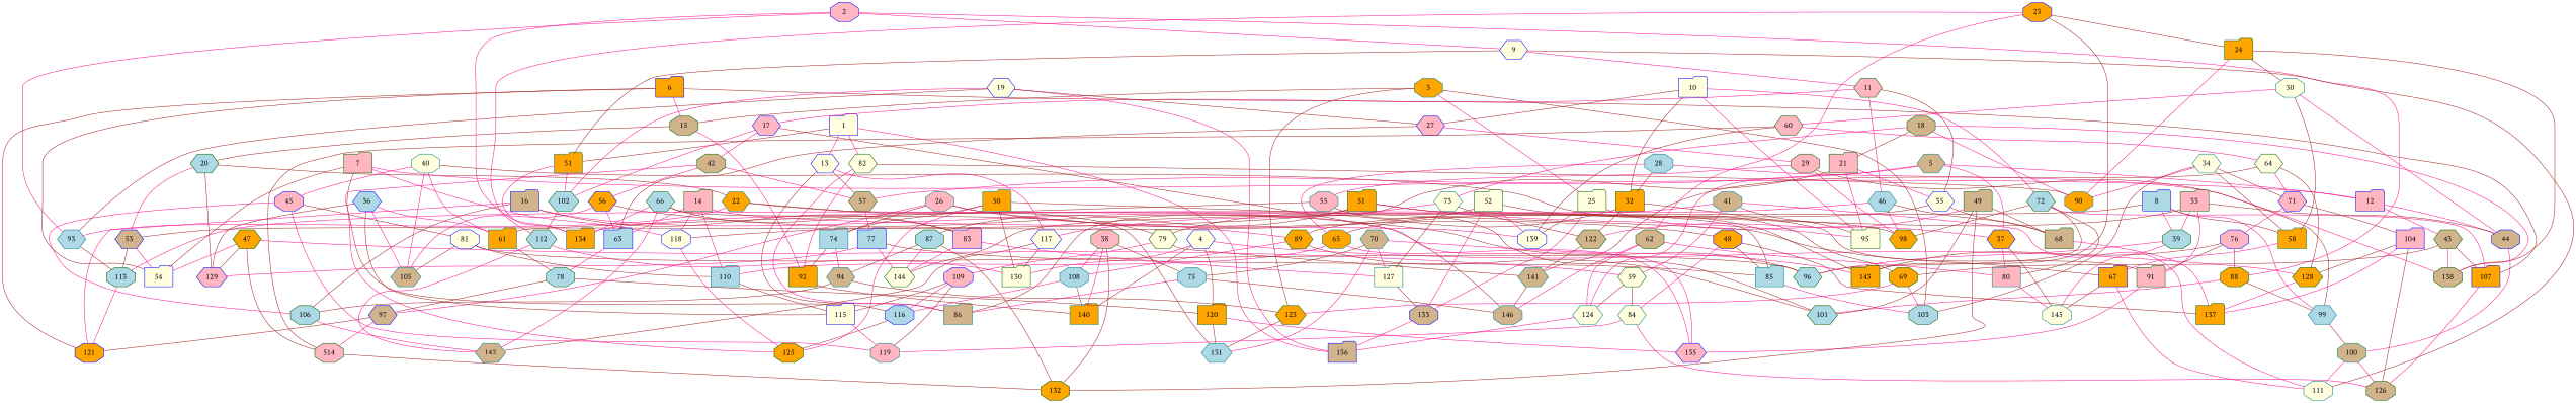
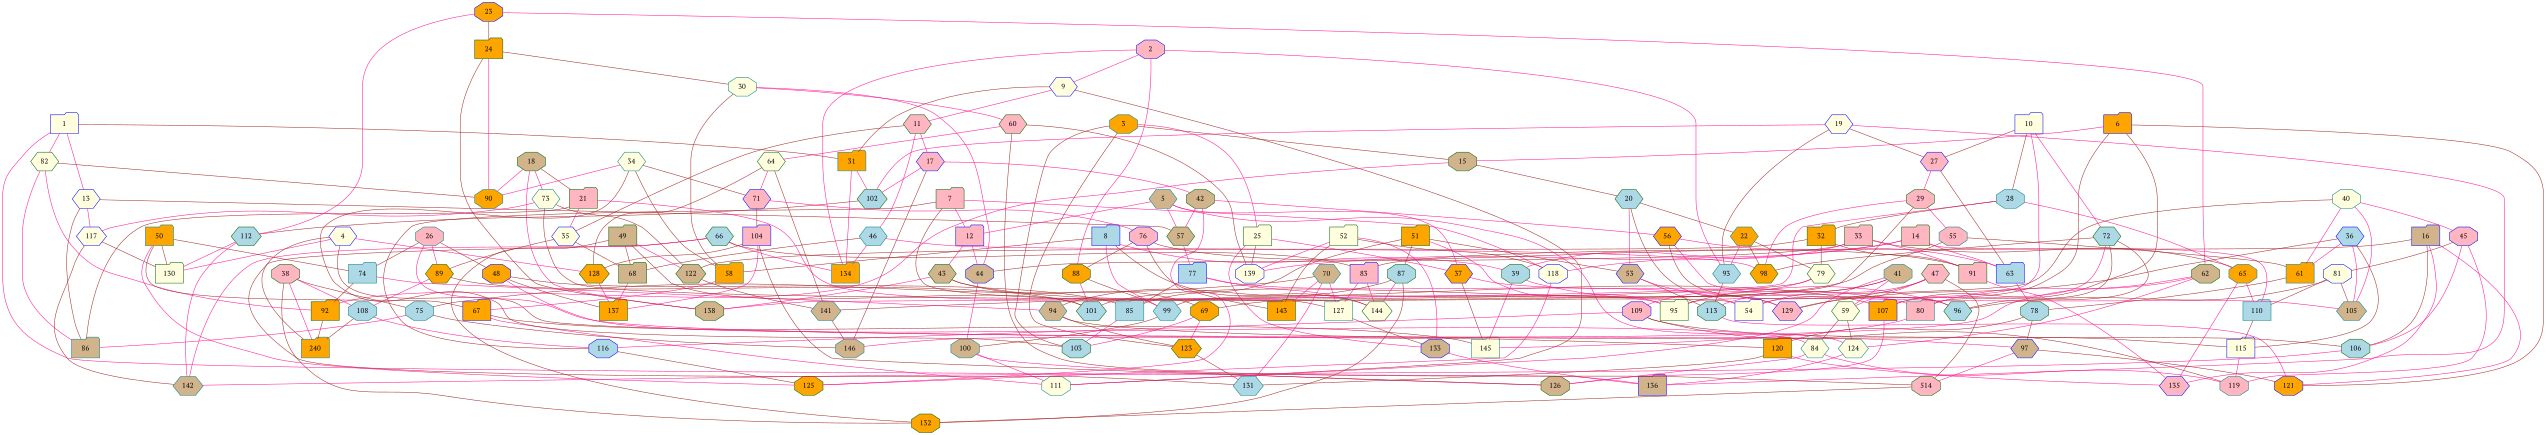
  graph {
    fontname="PT Serif"
    node [color=darkgreen fillcolor=orange fontname="PT Serif" shape=hexagon style=filled]
    edge [color=deeppink fontname="PT Serif"]
    1 [color=blue fillcolor=lightyellow shape=folder]
    13 [color=blue fillcolor=lightyellow]
    31 [color=teal shape=folder]
    82 [fillcolor=lightyellow]
    136 [color=blue fillcolor=tan shape=folder]
    57 [fillcolor=tan]
    86 [color=teal fillcolor=tan shape=folder]
    117 [color=blue fillcolor=lightyellow]
    134 [color=teal shape=folder]
    102 [fillcolor=lightblue]
    92 [shape=folder]
    90 [color=teal shape=octagon]
    2 [color=blue fillcolor=lightpink shape=octagon]
    9 [color=blue fillcolor=lightyellow]
    88 [shape=octagon]
    93 [color=teal fillcolor=lightblue]
    11 [fillcolor=lightpink]
    111 [color=teal fillcolor=lightyellow shape=octagon]
    99 [color=teal fillcolor=lightblue]
    101 [fillcolor=lightblue]
    113 [fillcolor=lightblue shape=octagon]
    3 [color=teal shape=octagon]
    15 [fillcolor=tan shape=octagon]
    25 [fillcolor=lightyellow shape=folder]
    103 [fillcolor=lightblue shape=octagon]
    123
    20 [fillcolor=lightblue]
    37 [color=blue]
    139 [color=blue fillcolor=lightyellow shape=octagon]
    133 [color=blue fillcolor=tan shape=octagon]
    131 [color=teal fillcolor=lightblue]
    4 [color=blue fillcolor=lightyellow]
    120 [shape=folder]
    128
    130 [fillcolor=lightyellow shape=folder]
-   140 [color=teal shape=folder]
+   140 [color=teal shape=folder label=240]
    135 [color=blue fillcolor=lightpink]
    137 [shape=folder]
    5 [color=teal fillcolor=tan]
    12 [color=blue fillcolor=lightpink shape=folder]
    124 [color=teal fillcolor=lightyellow]
    43 [fillcolor=tan]
    44 [color=blue fillcolor=tan shape=octagon]
    80 [color=teal fillcolor=lightpink shape=folder]
-   145 [color=teal fillcolor=lightyellow shape=octagon]
+   145 [color=teal fillcolor=lightyellow shape=folder]
    77 [color=blue fillcolor=lightblue shape=folder]
    6 [color=blue shape=folder]
    54 [color=blue fillcolor=lightyellow shape=folder]
    107 [color=blue shape=folder]
    121 [color=blue shape=octagon]
    126 [fillcolor=tan shape=octagon]
    7 [fillcolor=lightpink shape=folder]
    116 [color=blue fillcolor=lightblue shape=octagon]
    118 [color=blue fillcolor=lightyellow shape=octagon]
    125 [shape=octagon]
    8 [color=blue fillcolor=lightblue shape=folder]
    39 [fillcolor=lightblue shape=octagon]
    58 [color=teal shape=folder]
    144 [fillcolor=lightyellow]
    96 [fillcolor=lightblue]
    67 [color=blue shape=folder]
    100 [color=teal fillcolor=tan shape=octagon]
    17 [color=blue fillcolor=lightpink]
    35 [color=blue fillcolor=lightyellow]
    46 [color=teal fillcolor=lightblue]
    10 [color=blue fillcolor=lightyellow shape=folder]
    27 [color=blue fillcolor=lightpink]
    28 [color=teal fillcolor=lightblue shape=octagon]
    72 [fillcolor=lightblue]
    95 [fillcolor=lightyellow shape=folder]
    63 [color=blue fillcolor=lightblue shape=folder]
    29 [fillcolor=lightpink shape=octagon]
    138 [fillcolor=tan shape=octagon]
    32 [shape=folder]
    65 [color=teal shape=octagon]
    98
    42 [fillcolor=tan shape=octagon]
    146 [color=teal fillcolor=tan shape=octagon]
    89
    68 [fillcolor=tan shape=folder]
    69 [shape=octagon]
    142 [color=teal fillcolor=tan]
    14 [fillcolor=lightpink shape=folder]
    110 [color=teal fillcolor=lightblue shape=folder]
    78 [fillcolor=lightblue shape=octagon]
    115 [color=blue fillcolor=lightyellow shape=folder]
    22 [color=teal]
    53 [color=blue fillcolor=tan]
    129 [color=blue fillcolor=lightpink]
    16 [color=blue fillcolor=tan shape=folder]
    83 [color=blue fillcolor=lightpink shape=folder]
    106 [fillcolor=lightblue shape=octagon]
    127 [color=teal fillcolor=lightyellow shape=folder]
    56 [color=blue]
    112 [fillcolor=lightblue]
    18 [fillcolor=tan shape=octagon]
    21 [fillcolor=lightpink shape=folder]
    73 [color=teal fillcolor=lightyellow]
    122 [fillcolor=tan]
    19 [color=blue fillcolor=lightyellow]
    79 [fillcolor=lightyellow]
    141 [color=teal fillcolor=tan]
    109 [color=blue fillcolor=lightpink shape=octagon]
    23 [color=blue shape=octagon]
    24 [shape=folder]
    62 [fillcolor=tan shape=octagon]
    143 [shape=folder]
    30 [color=teal fillcolor=lightyellow shape=octagon]
    60 [fillcolor=lightpink]
    26 [color=teal fillcolor=lightpink shape=octagon]
    48 [color=blue shape=octagon]
    74 [color=teal fillcolor=lightblue shape=folder]
    97 [color=blue fillcolor=tan]
    84 [color=teal fillcolor=lightyellow]
    85 [color=teal fillcolor=lightblue shape=folder]
    94 [color=teal fillcolor=tan]
    108 [color=teal fillcolor=lightblue shape=octagon]
    n118 [fillcolor=lightpink label=514 shape=octagon]
    55 [color=teal fillcolor=lightpink shape=octagon]
    91 [fillcolor=lightpink shape=folder]
    61 [color=teal shape=folder]
    64 [fillcolor=lightyellow]
    33 [fillcolor=lightpink shape=folder]
    34 [color=teal fillcolor=lightyellow]
    71 [color=blue fillcolor=lightpink]
    76 [color=blue fillcolor=lightpink shape=octagon]
    104 [color=blue fillcolor=lightpink shape=folder]
    36 [color=blue fillcolor=lightblue]
    105 [color=teal fillcolor=tan]
    119 [color=teal fillcolor=lightpink shape=octagon]
    38 [fillcolor=lightpink shape=octagon]
    75 [color=teal fillcolor=lightblue shape=octagon]
    132 [shape=octagon]
    40 [color=teal fillcolor=lightyellow shape=octagon]
    45 [color=blue fillcolor=lightpink shape=octagon]
    81 [color=blue fillcolor=lightyellow shape=octagon]
    41 [color=teal fillcolor=tan shape=octagon]
    59 [fillcolor=lightyellow]
-   47
+   47 [fillcolor=lightpink]
    49 [fillcolor=tan shape=folder]
    50 [color=teal shape=folder]
    51 [shape=folder]
    87 [fillcolor=lightblue shape=octagon]
    52 [fillcolor=lightyellow shape=folder]
    66 [fillcolor=lightblue]
    70 [color=teal fillcolor=tan]
    1 -- 13
    1 -- 31 [color=brown]
    1 -- 82
    1 -- 136
    13 -- 57 [color=brown]
    13 -- 86 [color=brown]
    13 -- 117
    31 -- 134
    31 -- 102
    82 -- 86
    82 -- 92
    82 -- 90 [color=brown]
    57 -- 77
    117 -- 130 [color=brown]
    117 -- 142 [color=brown]
    102 -- 112 [color=brown]
    92 -- 140 [color=brown]
    2 -- 134
    2 -- 9
    2 -- 88
    2 -- 93
    9 -- 31 [color=brown]
    9 -- 11
    9 -- 111 [color=brown]
    88 -- 99 [color=brown]
    88 -- 101
    93 -- 113 [color=brown]
    11 -- 17
    11 -- 35 [color=brown]
    11 -- 46
    99 -- 100 [color=brown]
    113 -- 121
    3 -- 15 [color=brown]
    3 -- 25
    3 -- 103 [color=brown]
    3 -- 123 [color=brown]
    15 -- 92
    15 -- 20 [color=brown]
    25 -- 37
    25 -- 139 [color=brown]
    25 -- 133
    123 -- 131 [color=brown]
    20 -- 22 [color=brown]
    20 -- 53
    20 -- 129 [color=brown]
    37 -- 80
    37 -- 145 [color=brown]
    133 -- 136
    4 -- 120 [color=brown]
    4 -- 128
    4 -- 130
    4 -- 140 [color=brown]
    120 -- 131 [color=brown]
    120 -- 135
    128 -- 137
    5 -- 57
    5 -- 37
    5 -- 12
    5 -- 124
    12 -- 43
    12 -- 44
    124 -- 136
    43 -- 107 [color=brown]
    43 -- 138
    43 -- 69 [color=brown]
    44 -- 100
    80 -- 145
    77 -- 144
    77 -- 129
    77 -- 85 [color=brown]
    6 -- 15
    6 -- 54 [color=brown]
    6 -- 107 [color=brown]
    6 -- 121 [color=brown]
    107 -- 126
    7 -- 12
    7 -- 54 [color=brown]
    7 -- 116 [color=brown]
    7 -- 118
    116 -- 125 [color=brown]
    118 -- 125
    8 -- 99
    8 -- 39
    8 -- 58 [color=brown]
    8 -- 144 [color=brown]
    39 -- 145
    39 -- 96
    58 -- 67
    67 -- 111
    67 -- 145 [color=brown]
    100 -- 111
    100 -- 126
    17 -- 102
    17 -- 42
    17 -- 146 [color=brown]
    35 -- 89 [color=brown]
    35 -- 68 [color=brown]
    46 -- 134
    46 -- 98
    46 -- 68 [color=brown]
    10 -- 27 [color=brown]
-   10 -- 32 [color=brown]
+   10 -- 28 [color=brown]
    10 -- 72
    10 -- 95
    27 -- 63 [color=brown]
    27 -- 29
    28 -- 138
    28 -- 32 [color=brown]
    28 -- 65
    72 -- 80 [color=brown]
    72 -- 107
    72 -- 96 [color=brown]
    72 -- 98 [color=brown]
    63 -- 78
    29 -- 99 [color=brown]
    29 -- 98
    29 -- 55
    32 -- 122 [color=brown]
    32 -- 79 [color=brown]
    32 -- 91 [color=brown]
    65 -- 135
    65 -- 110
    42 -- 57
    42 -- 125
    42 -- 56
    89 -- 101 [color=brown]
    89 -- 108
    68 -- 137
    69 -- 103
    69 -- 123
    14 -- 139
    14 -- 118
    14 -- 63
    14 -- 110
    110 -- 115 [color=brown]
    78 -- 120 [color=brown]
    78 -- 97 [color=brown]
    115 -- 119
    22 -- 93
    22 -- 98 [color=brown]
    22 -- 79 [color=brown]
    53 -- 113 [color=brown]
    53 -- 54
    16 -- 135
    16 -- 121
    16 -- 83 [color=brown]
    16 -- 106 [color=brown]
    83 -- 144
    83 -- 127
    106 -- 142
    127 -- 133 [color=brown]
    56 -- 96 [color=brown]
    56 -- 63
    56 -- 105
    112 -- 130
    112 -- 142
    18 -- 90
    18 -- 138
    18 -- 21 [color=brown]
    18 -- 73
    21 -- 86 [color=brown]
    21 -- 35
    21 -- 95
    73 -- 117
    73 -- 127 [color=brown]
    73 -- 122 [color=brown]
    122 -- 141 [color=brown]
    19 -- 136
    19 -- 102
    19 -- 93 [color=brown]
    19 -- 27 [color=brown]
    79 -- 141 [color=brown]
    79 -- 109
    141 -- 146 [color=brown]
    109 -- 116
    109 -- 115 [color=brown]
    109 -- 119 [color=brown]
    23 -- 112
    23 -- 24 [color=brown]
    23 -- 62
-   23 -- 143 [color=brown]
    24 -- 90
    24 -- 138 [color=brown]
    24 -- 30 [color=brown]
    62 -- 124
    62 -- 80
    62 -- 146
    30 -- 44
    30 -- 58 [color=brown]
    30 -- 60
    60 -- 139 [color=brown]
    60 -- n118 [color=brown]
    60 -- 64
    26 -- 89
    26 -- 48 [color=brown]
    26 -- 74 [color=brown]
    26 -- 97
    48 -- 137 [color=brown]
    48 -- 84
    48 -- 85 [color=brown]
    74 -- 92 [color=brown]
    74 -- 94
    97 -- 121 [color=brown]
    97 -- n118
    84 -- 126
    84 -- 119
    85 -- 103
    94 -- 123 [color=brown]
    94 -- 106 [color=brown]
    108 -- 140 [color=brown]
    108 -- 116
    n118 -- 132 [color=brown]
    55 -- 101 [color=brown]
    55 -- 61 [color=brown]
    91 -- 135
    61 -- 78 [color=brown]
    64 -- 128 [color=brown]
    64 -- 141 [color=brown]
    64 -- 71
    33 -- 44 [color=brown]
    33 -- 39
    33 -- 65 [color=brown]
    33 -- 91
    34 -- 90
    34 -- 103 [color=brown]
    34 -- 58 [color=brown]
    34 -- 71 [color=brown]
    71 -- 76
    71 -- 104 [color=brown]
    76 -- 88 [color=brown]
    76 -- 143 [color=brown]
    76 -- 91 [color=brown]
    104 -- 128 [color=brown]
    104 -- 137
    104 -- 126 [color=brown]
    36 -- 115 [color=brown]
    36 -- 129 [color=brown]
    36 -- 61
    36 -- 105
    38 -- 140
    38 -- 108
    38 -- 75 [color=brown]
    38 -- 132 [color=brown]
    75 -- 86
    75 -- 146 [color=brown]
    40 -- 69 [color=brown]
    40 -- 61
    40 -- 105
    40 -- 45
    45 -- 106
    45 -- 119
    45 -- 81 [color=brown]
    81 -- 96 [color=brown]
    81 -- 110 [color=brown]
    81 -- 105 [color=brown]
    41 -- 111
    41 -- 113
    41 -- 95 [color=brown]
    41 -- 59
    59 -- 124 [color=brown]
    59 -- 84 [color=brown]
    47 -- 54
    47 -- 129 [color=brown]
    47 -- n118 [color=brown]
    47 -- 59
    49 -- 101 [color=brown]
    49 -- 68 [color=brown]
    49 -- 122
    49 -- 132 [color=brown]
    50 -- 130 [color=brown]
    50 -- 125
    50 -- 67 [color=brown]
    50 -- 74 [color=brown]
    51 -- 95
    51 -- 53 [color=brown]
    51 -- 85 [color=brown]
    51 -- 87 [color=brown]
    87 -- 144
    87 -- 94 [color=brown]
    87 -- 132 [color=brown]
    52 -- 139
    52 -- 133
    52 -- 118 [color=brown]
    52 -- 143 [color=brown]
    66 -- 134
    66 -- 131 [color=brown]
    66 -- 142
    66 -- 83 [color=brown]
    70 -- 131
    70 -- 127
    70 -- 143
    70 -- 75 [color=brown]
  }
